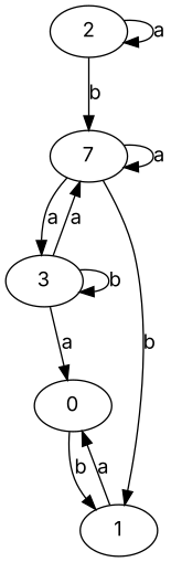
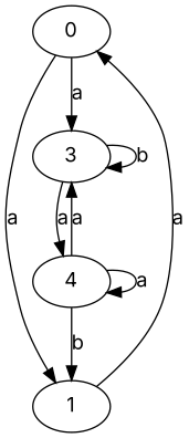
  digraph {
    d2tdocpreamble="\usetikzlibrary{automata}"
    d2tfigpreamble="\tikzstyle{every state}= [ draw=blue!50,very thick,fill=blue!20]  \tikzstyle{auto}= [fill=white]"
    fontname=Inter
    ranksep=0.5
    node [fontname=Inter style=state]
    edge [fontname=Inter lblstyle=auto topath="bend right"]
    n1 [label=0 style="state, initial"]
    n2 [label=1]
    n3 [label=3]
-   n4 [label=7 style="state, accepting"]
-   n5 [label=2]
-   n1 -> n2 [label=b]
-   n3 -> n1 [label=a]
+   n4 [label=4 style="state, accepting"]
+   n1 -> n2 [label=a]
+   n1 -> n3 [label=a]
    n2 -> n1 [label=a]
    n3 -> n3 [label=b topath="loop above"]
    n3 -> n4 [label=a]
    n4 -> n2 [label=b]
    n4 -> n3 [label=a]
    n4 -> n4 [label=a topath="loop above"]
-   n5 -> n4 [label=b]
-   n5 -> n5 [label=a topath="loop above"]
  }
